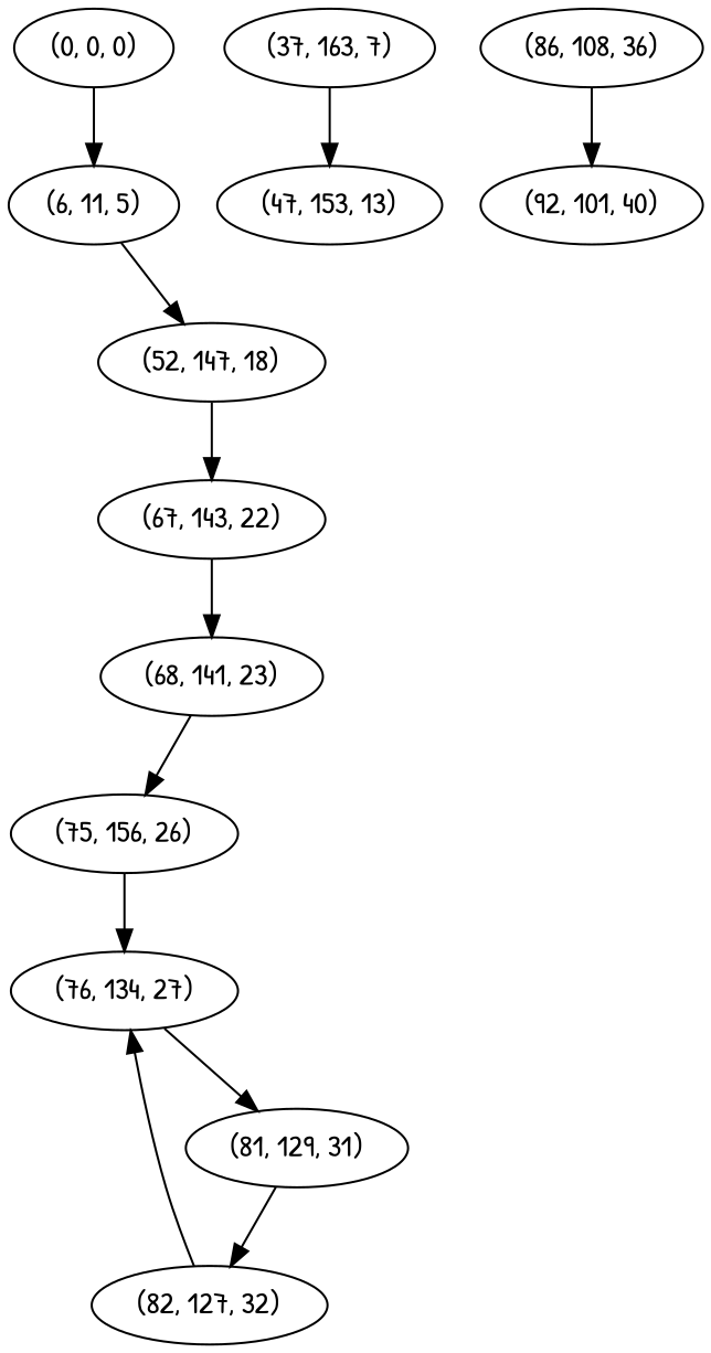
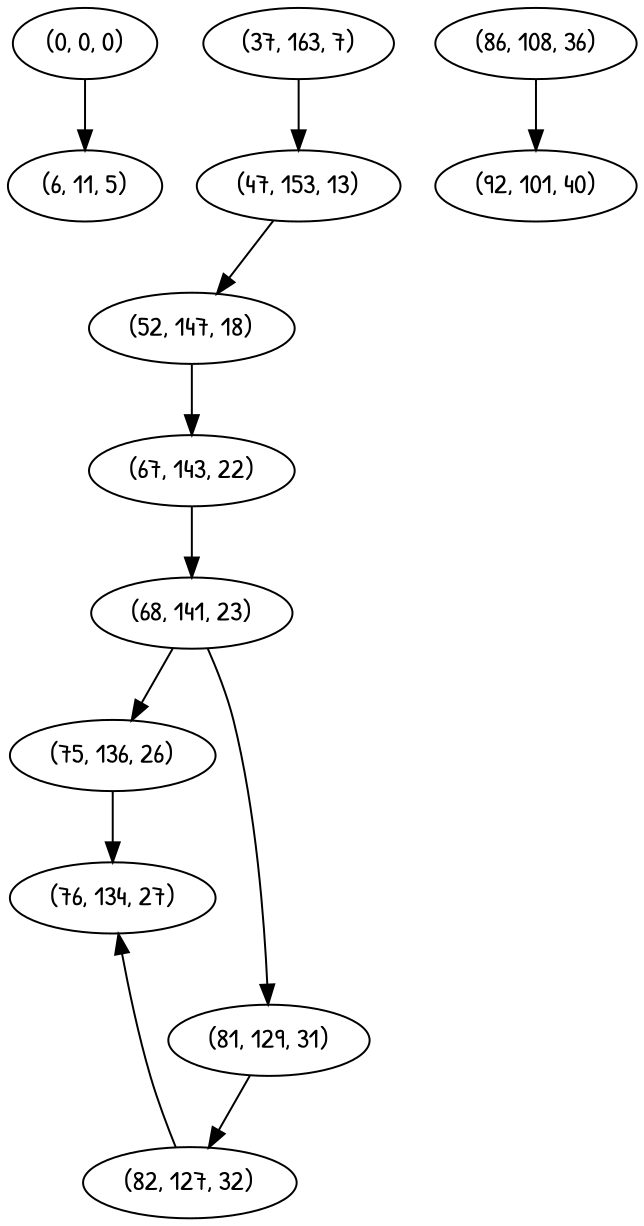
  digraph {
    fontname="Patrick Hand"
    node [fontname="Patrick Hand"]
    edge [fontname="Patrick Hand"]
    "(0, 0, 0)"
    "(6, 11, 5)"
    "(37, 163, 7)"
    "(47, 153, 13)"
    "(52, 147, 18)"
    "(67, 143, 22)"
    "(68, 141, 23)"
-   "(75, 136, 26)" [label="(75, 156, 26)"]
+   "(75, 136, 26)"
    "(76, 134, 27)"
    "(81, 129, 31)"
    "(82, 127, 32)"
    "(86, 108, 36)"
    "(92, 101, 40)"
    "(0, 0, 0)" -> "(6, 11, 5)"
    "(37, 163, 7)" -> "(47, 153, 13)"
-   "(6, 11, 5)" -> "(52, 147, 18)"
+   "(47, 153, 13)" -> "(52, 147, 18)"
    "(52, 147, 18)" -> "(67, 143, 22)"
    "(67, 143, 22)" -> "(68, 141, 23)"
    "(68, 141, 23)" -> "(75, 136, 26)"
    "(75, 136, 26)" -> "(76, 134, 27)"
-   "(76, 134, 27)" -> "(81, 129, 31)"
+   "(68, 141, 23)" -> "(81, 129, 31)"
    "(81, 129, 31)" -> "(82, 127, 32)"
    "(82, 127, 32)" -> "(76, 134, 27)"
    "(86, 108, 36)" -> "(92, 101, 40)"
  }
